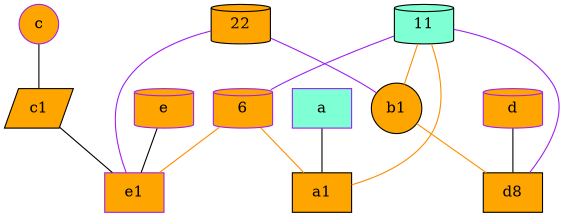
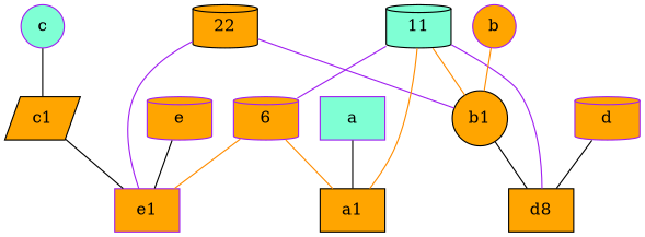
  graph {
    node [color=purple fillcolor=orange labelfontsize=50 shape=cylinder style=filled]
    edge [color=black]
    e1 [shape=box]
    6
    a1 [color=black shape=box]
    a [fillcolor=aquamarine shape=box]
    c1 [color=black shape=parallelogram]
    22 [color=black]
    b1 [color=black shape=circle]
    n8 [color=black label=d8 shape=box]
    d
    11 [color=black fillcolor=aquamarine]
-   c [shape=circle]
+   b [shape=circle]
+   c [fillcolor=aquamarine shape=circle]
    e
    6 -- e1 [color=darkorange]
    6 -- a1 [color=darkorange]
    a -- a1
    c1 -- e1
    22 -- e1 [color=purple]
    22 -- b1 [color=purple]
-   b1 -- n8 [color=darkorange]
+   b1 -- n8
    d -- n8
    11 -- 6 [color=purple]
    11 -- a1 [color=darkorange]
    11 -- b1 [color=darkorange]
    11 -- n8 [color=purple]
+   b -- b1 [color=darkorange]
    c -- c1
    e -- e1
  }
